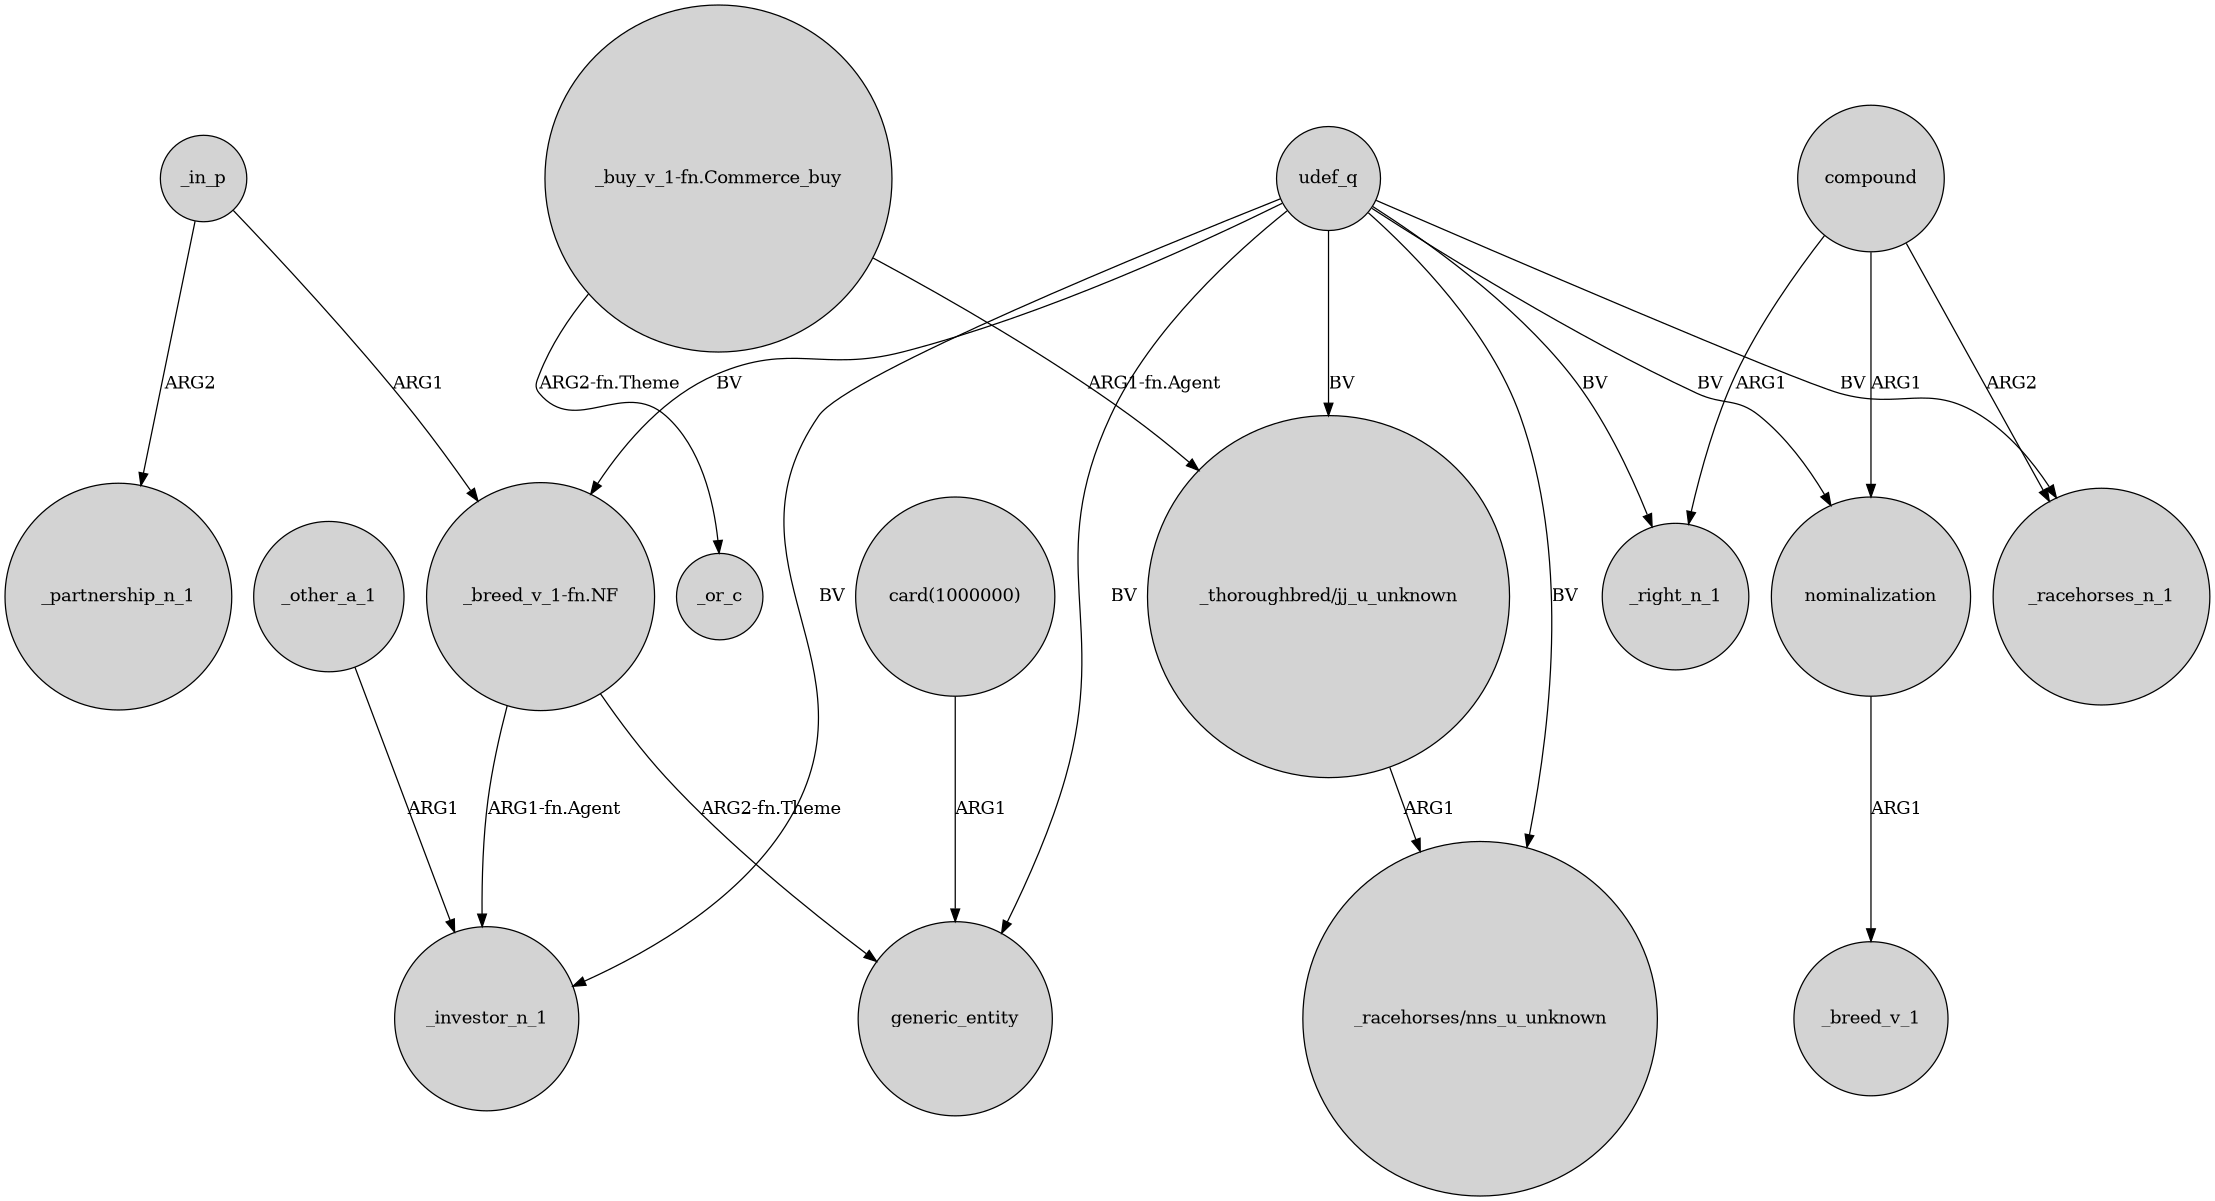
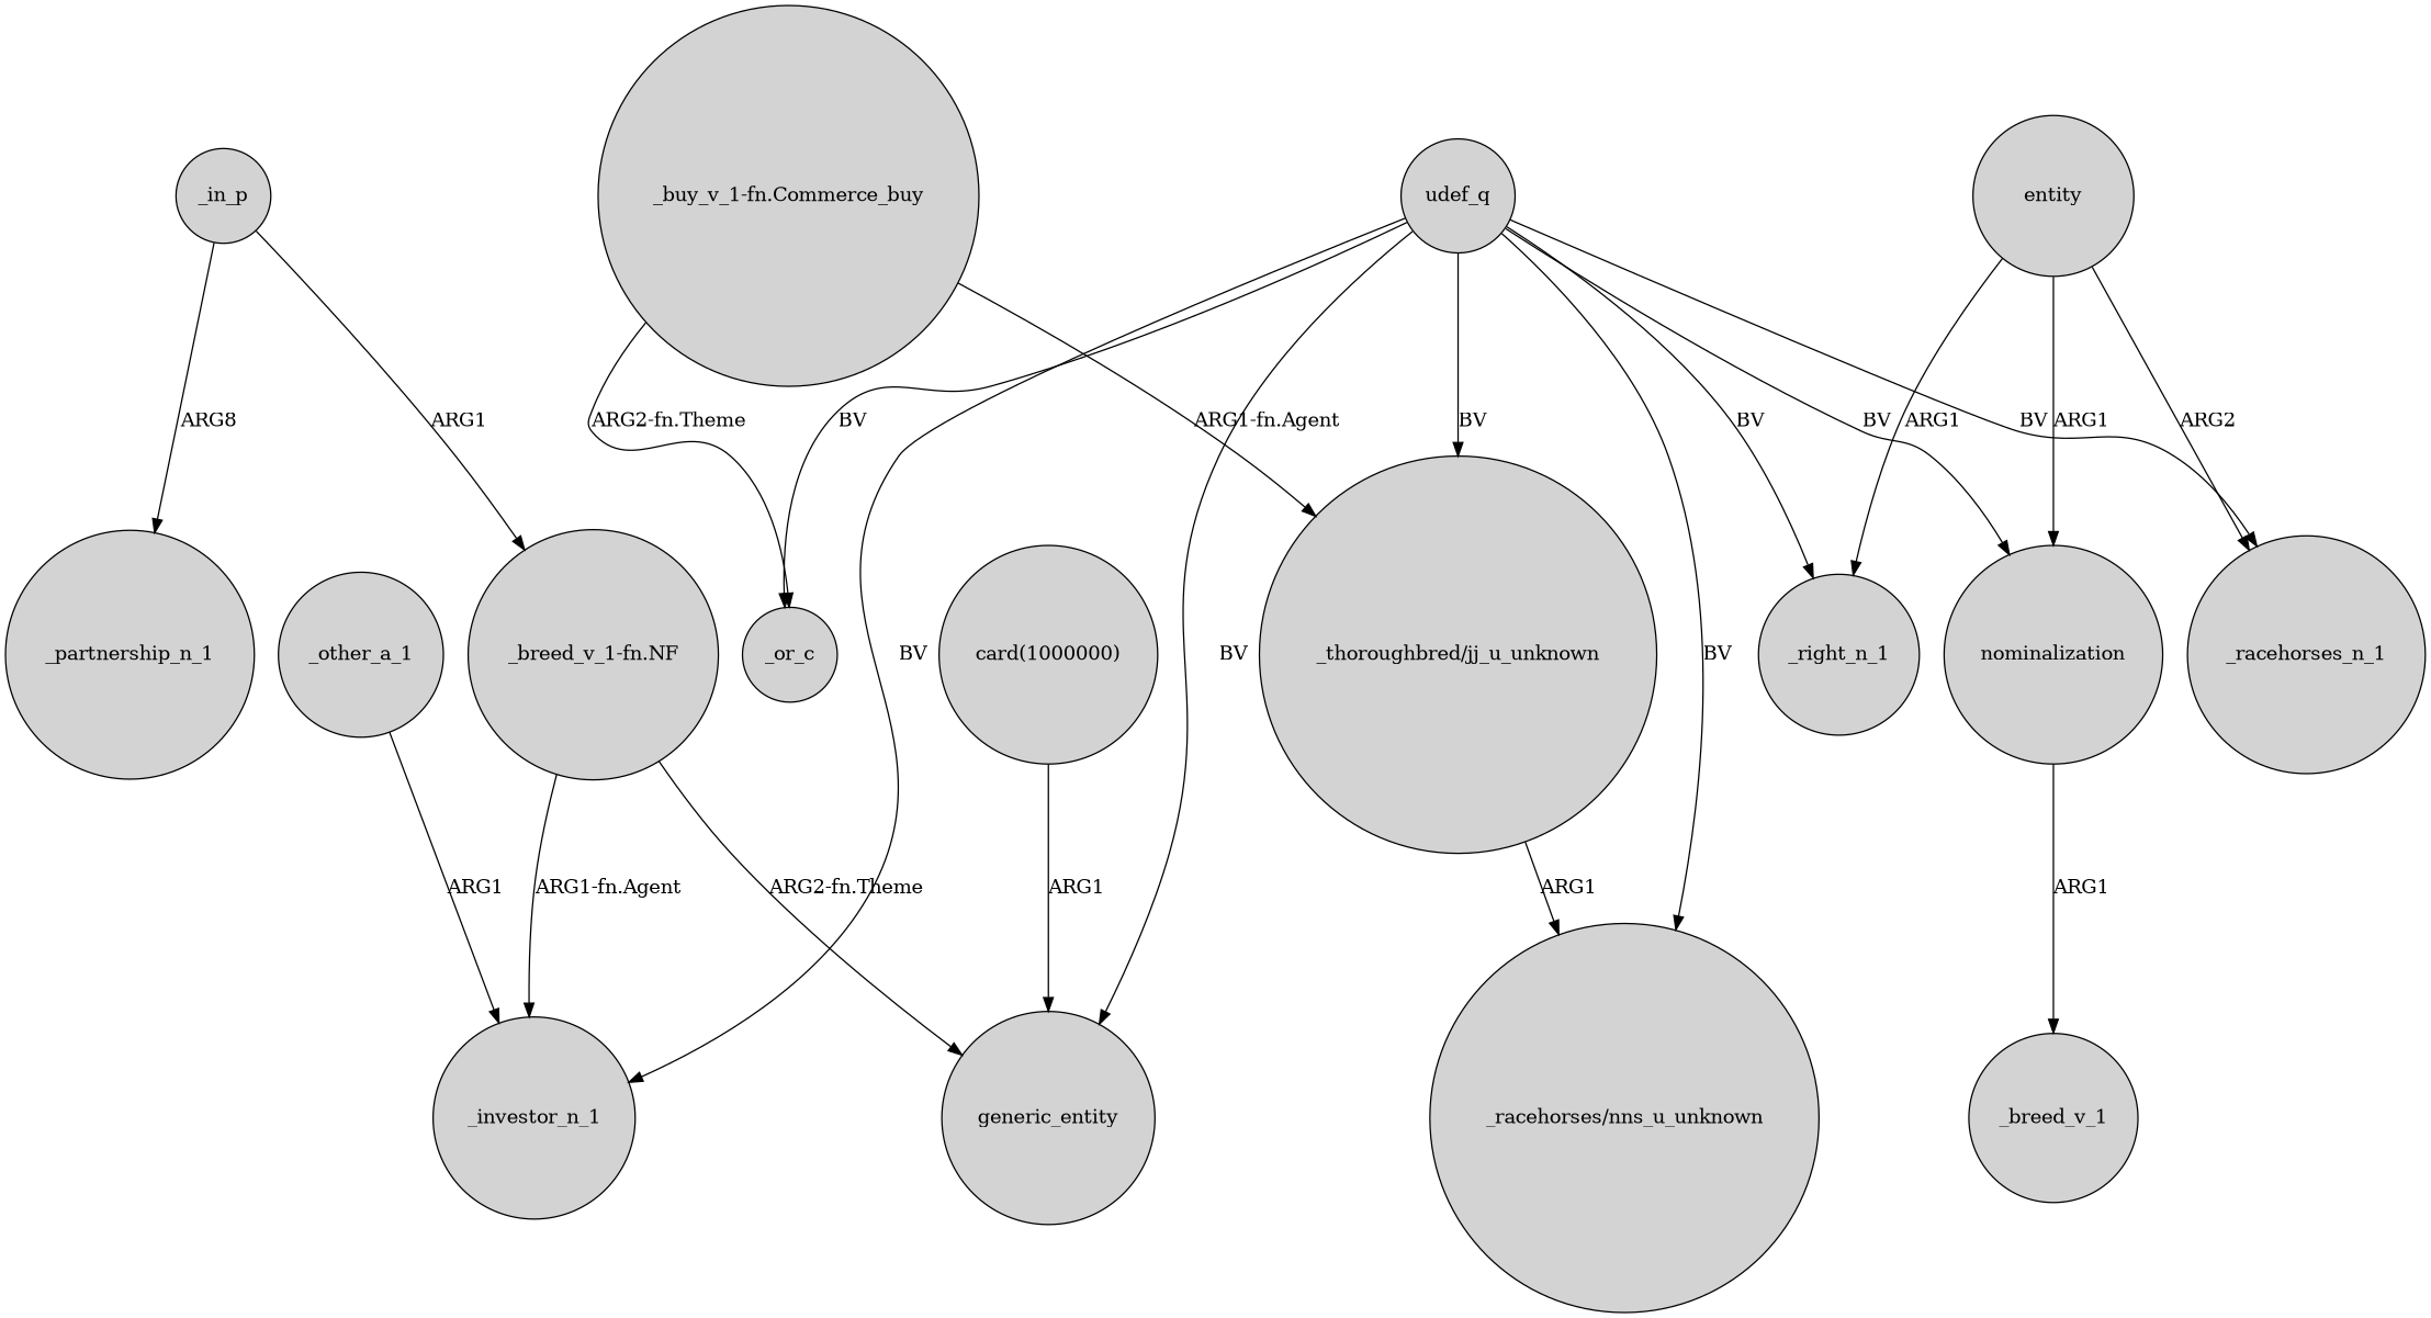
  digraph {
    node [shape=circle style=filled]
    _other_a_1
    _investor_n_1
    "card(1000000)"
    generic_entity
    n5 [label="_breed_v_1-fn.NF"]
    _in_p
    _partnership_n_1
    "_buy_v_1-fn.Commerce_buy"
    _or_c
    "_thoroughbred/jj_u_unknown"
    udef_q
    n12 [label=_racehorses_n_1]
    nominalization
    "_racehorses/nns_u_unknown"
    _right_n_1
    _breed_v_1
-   compound
+   compound [label=entity]
    _other_a_1 -> _investor_n_1 [label=ARG1]
    "card(1000000)" -> generic_entity [label=ARG1]
    n5 -> _investor_n_1 [label="ARG1-fn.Agent"]
    n5 -> generic_entity [label="ARG2-fn.Theme"]
    _in_p -> n5 [label=ARG1]
-   _in_p -> _partnership_n_1 [label=ARG2]
+   _in_p -> _partnership_n_1 [label=ARG8]
    "_buy_v_1-fn.Commerce_buy" -> _or_c [label="ARG2-fn.Theme"]
    "_buy_v_1-fn.Commerce_buy" -> "_thoroughbred/jj_u_unknown" [label="ARG1-fn.Agent"]
    "_thoroughbred/jj_u_unknown" -> "_racehorses/nns_u_unknown" [label=ARG1]
    udef_q -> _investor_n_1 [label=BV]
    udef_q -> generic_entity [label=BV]
-   udef_q -> n5 [label=BV]
+   udef_q -> _or_c [label=BV]
    udef_q -> "_thoroughbred/jj_u_unknown" [label=BV]
    udef_q -> n12 [label=BV]
    udef_q -> nominalization [label=BV]
    udef_q -> "_racehorses/nns_u_unknown" [label=BV]
    udef_q -> _right_n_1 [label=BV]
    nominalization -> _breed_v_1 [label=ARG1]
    compound -> n12 [label=ARG2]
    compound -> nominalization [label=ARG1]
    compound -> _right_n_1 [label=ARG1]
  }
